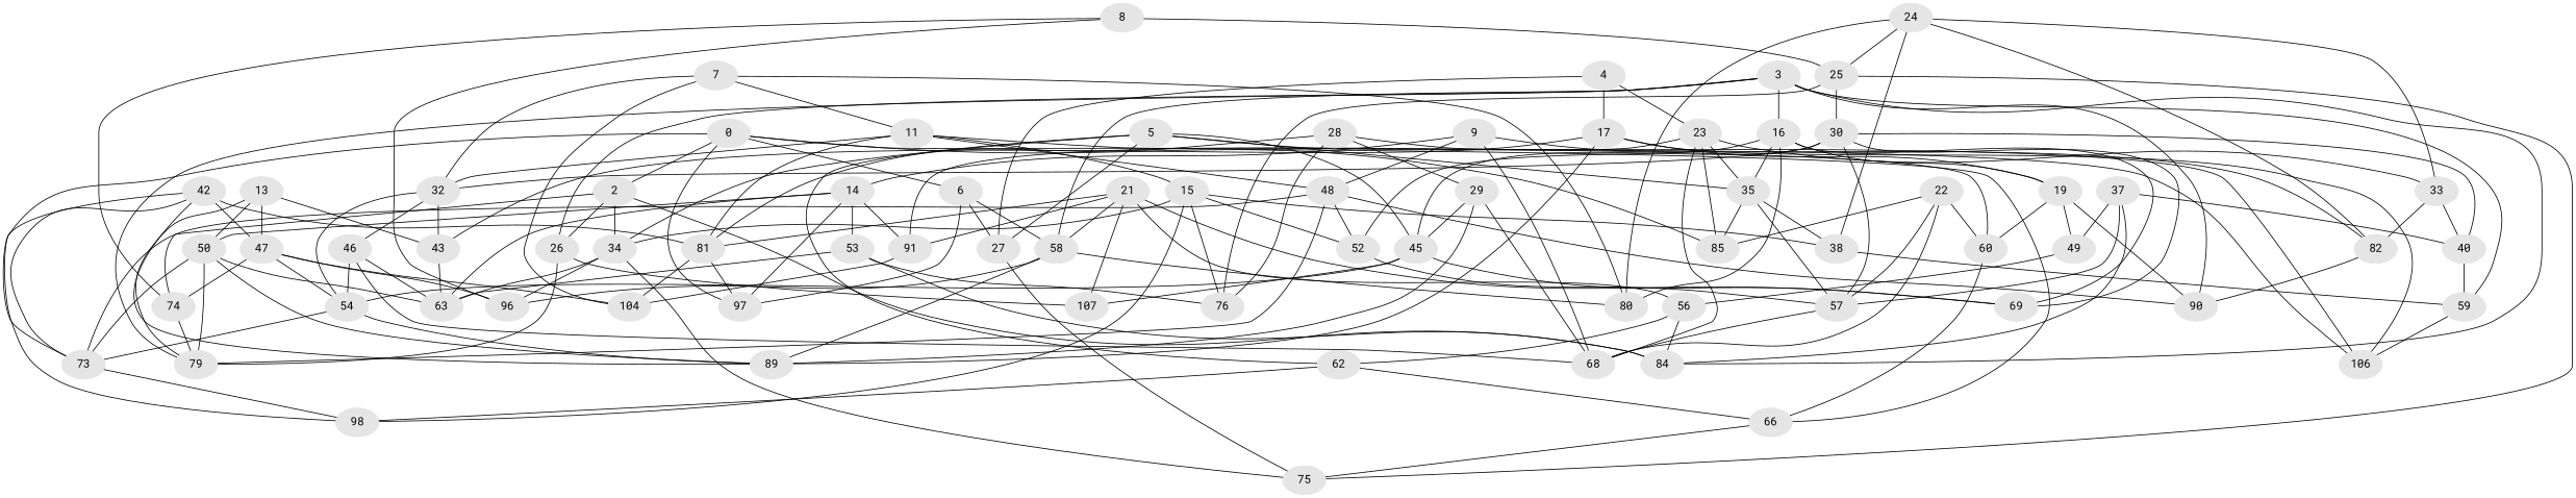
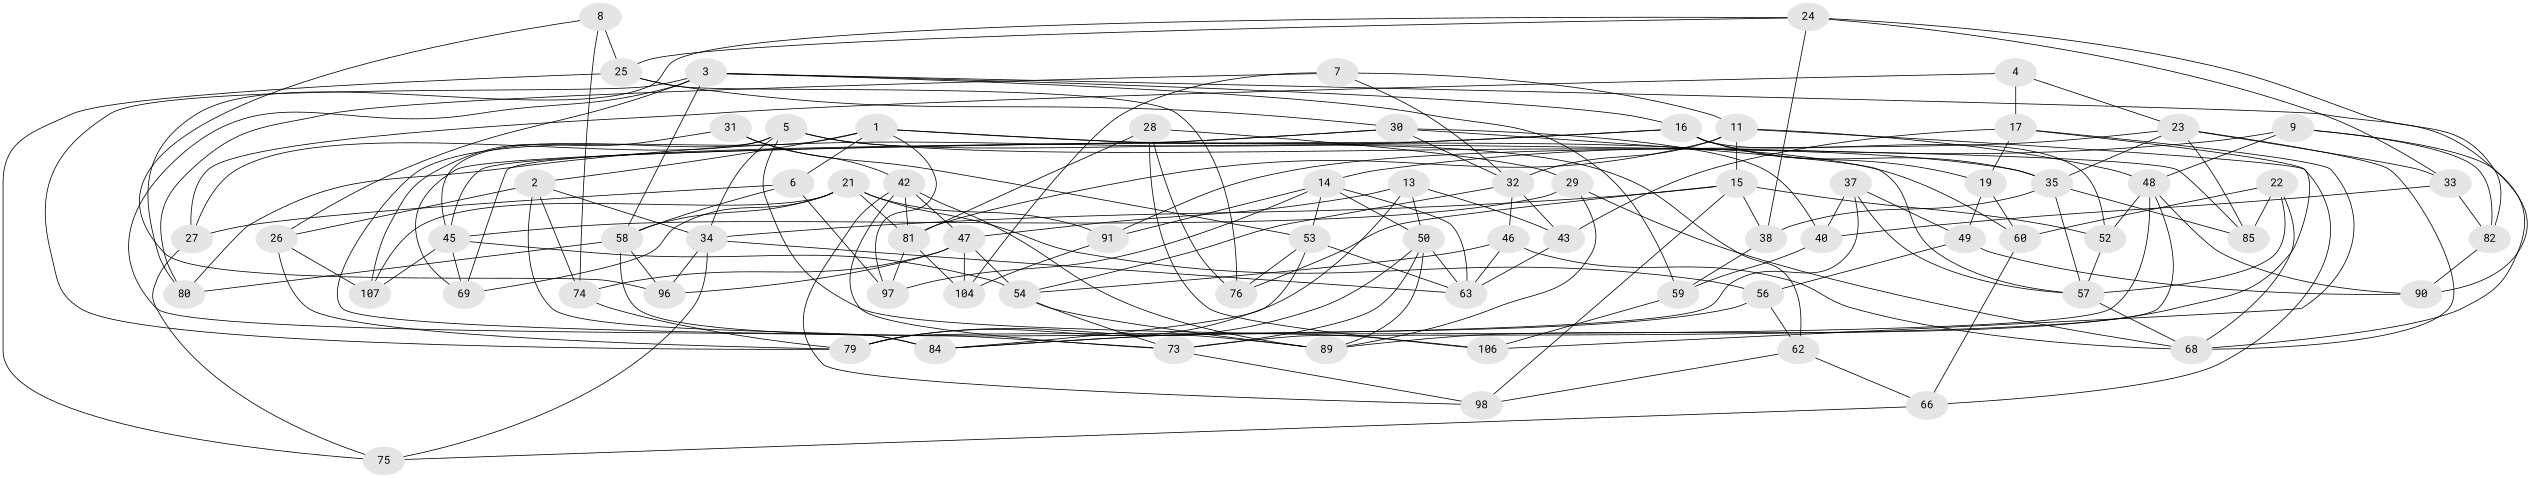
  graph {
    fontname="Roboto Mono"
    node [color=gray90 fontname="Roboto Mono" style=filled]
    edge [fontname="Roboto Mono"]
-   1 [super="+44" label=0]
+   1 [super="+44"]
    2 [super="+12"]
    6
    60
    73 [super="+103"]
    85
    97
    26
    34 [super="+92"]
    74
    84 [super="+99"]
    58 [super="+71"]
    27
    66
    98
    79 [super="+94"]
    n17 [label=107]
    96
    63 [super="+70"]
    75
    3 [super="+67"]
    16 [super="+87"]
    59
    90
    35 [super="+48"]
    80
    52
    19
    69
    89 [super="+95"]
    106
    17 [super="+100"]
    43
    4
    23 [super="+64"]
    68 [super="+72"]
    91
    33
    5 [super="+10"]
    45 [super="+51"]
    62
    38
    57 [super="+65"]
    54 [super="+102"]
    11 [super="+55"]
    32 [super="+107"]
    n47 [label=48 super="+77"]
    15 [super="+18"]
    81 [super="+83"]
    7
    104
    46
    25 [super="+39"]
    76
    30 [super="+61"]
    8
    14 [super="+86"]
    n58 [label=50 super="+36"]
    53 [super="+93"]
    9
    82
    13
    47 [super="+78"]
    49
    56
    21 [super="+88"]
    22
    40
    24 [super="+50"]
    28
    29
    42 [super="+105"]
+   31
    37
    1 -- 2
    1 -- 6
    1 -- 60
    1 -- 73
    1 -- 85
    1 -- 97
    2 -- 26
    2 -- 34
    2 -- 74
    2 -- 84 [weight=2]
    6 -- 97
    6 -- 58
    6 -- 27
    60 -- 66
    73 -- 98
    26 -- 79
    26 -- n17
    34 -- 96
    34 -- 63
    34 -- 75
    74 -- 79
    58 -- 96
    58 -- 80
    58 -- 89
    27 -- 75
    66 -- 75
    3 -- 26
    3 -- 84
    3 -- 58
    3 -- 79
    3 -- 16
    3 -- 59
    3 -- 90
    16 -- 35
    16 -- 80
    16 -- 52
    16 -- 19
    16 -- 69
    59 -- 106
    35 -- 85
    35 -- 38
    35 -- 57
    52 -- 57
    19 -- 60
    19 -- 49
    17 -- 19
    17 -- 89
    17 -- 106
    17 -- 43
    43 -- 63
    4 -- 27
    4 -- 17 [weight=2]
    4 -- 23
    23 -- 85
    23 -- 35
    23 -- 68
    23 -- 91
    23 -- 33
    91 -- 104
    33 -- 82
    33 -- 40
    5 -- 34
    5 -- 27
    5 -- 35
    5 -- 106
    5 -- 45
    5 -- 62
    45 -- n17
    45 -- 69
    45 -- 54
    62 -- 66
    62 -- 98
    38 -- 59
    57 -- 68
    54 -- 73
    54 -- 89
    11 -- 66
    11 -- 32
    11 -- n47
    11 -- 15
    11 -- 81
    32 -- 43
    32 -- 54
    32 -- 46
    n47 -- 73
    n47 -- 79
    n47 -- 90
    n47 -- 52
    15 -- 34
    15 -- 98
    15 -- 52
    15 -- 38
    15 -- 76
    81 -- 97
    81 -- 104
    7 -- 80
    7 -- 11
    7 -- 32
    7 -- 104
    46 -- 63
    46 -- 68
    46 -- 54
    25 -- 75
    25 -- 76
    25 -- 30
    30 -- 69
    30 -- 45
    30 -- 57
    30 -- 32
    30 -- 40
    8 -- 74
    8 -- 96
    8 -- 25 [weight=2]
    14 -- 97
    14 -- 63
    14 -- 91
    14 -- n58
    14 -- 53
    n58 -- 73
    n58 -- 79
    n58 -- 63
    n58 -- 89
    53 -- 84
    53 -- 63
    53 -- 76
    9 -- 68
    9 -- n47
    9 -- 14
    9 -- 82
    82 -- 90
    13 -- 79
    13 -- 43
    13 -- n58
    13 -- 47
    47 -- 74
    47 -- 96
    47 -- 54
    47 -- 104
-   19 -- 90
+   49 -- 90
    49 -- 56
    56 -- 84
    56 -- 62
    21 -- 58
    21 -- n17
    21 -- 69
    21 -- 91
    21 -- 81
    21 -- 56
    22 -- 60
    22 -- 85
    22 -- 68
    22 -- 57
    40 -- 59
    24 -- 80
    24 -- 33
    24 -- 38
    24 -- 25
    24 -- 82
    28 -- 106
    28 -- 81
    28 -- 76
    28 -- 29
    29 -- 89
    29 -- 68
    29 -- 45
    42 -- 73
    42 -- 98
    42 -- 89
    42 -- 81
    42 -- 47
+   31 -- n17
+   31 -- 53 [weight=2]
+   31 -- 42
    37 -- 84
    37 -- 57
    37 -- 49
    37 -- 40
  }
